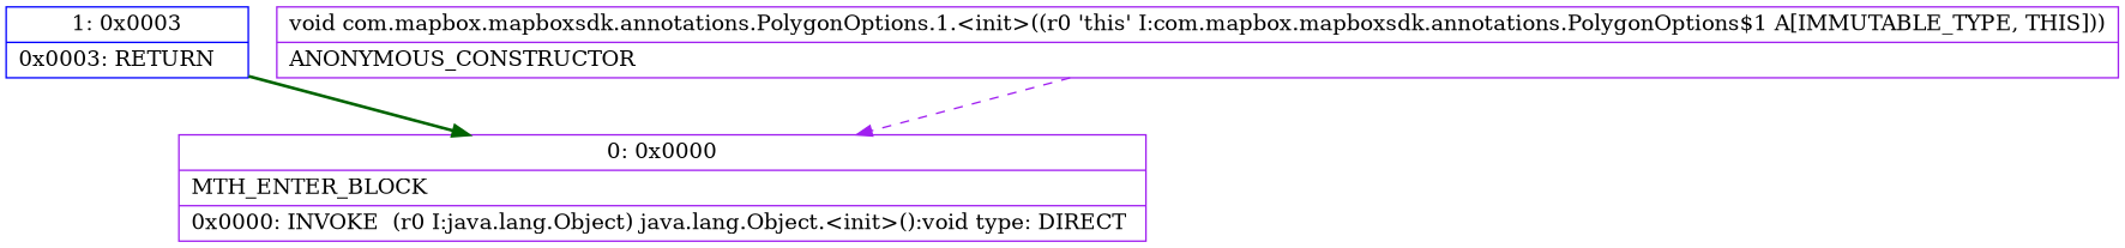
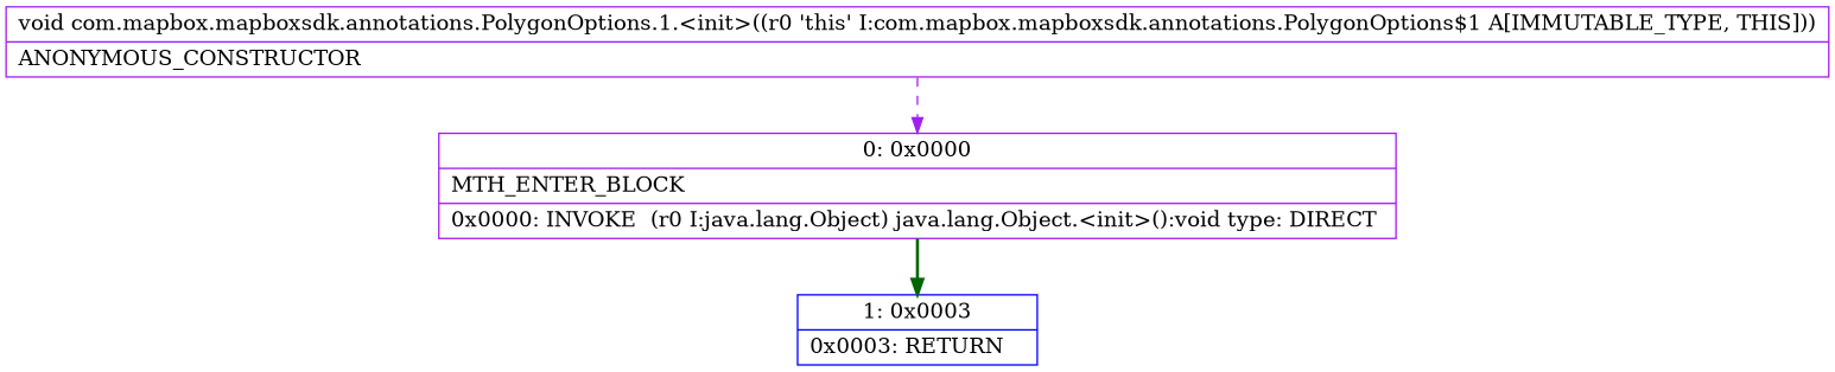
  digraph {
    node [shape=record color=purple]
    n1 [label="{0\:\ 0x0000|MTH_ENTER_BLOCK\l|0x0000: INVOKE  (r0 I:java.lang.Object) java.lang.Object.\<init\>():void type: DIRECT \l}"]
    n2 [label="{1\:\ 0x0003|0x0003: RETURN   \l}" color=blue]
    n3 [label="{void com.mapbox.mapboxsdk.annotations.PolygonOptions.1.\<init\>((r0 'this' I:com.mapbox.mapboxsdk.annotations.PolygonOptions$1 A[IMMUTABLE_TYPE, THIS]))  | ANONYMOUS_CONSTRUCTOR\l}"]
-   n2 -> n1 [color=darkgreen style=bold]
+   n1 -> n2 [color=darkgreen style=bold]
    n3 -> n1 [color=purple style=dashed]
  }
